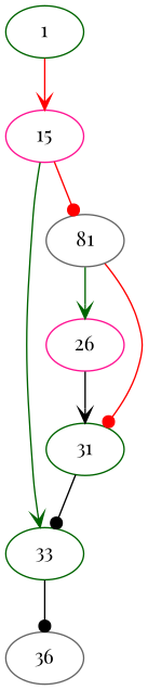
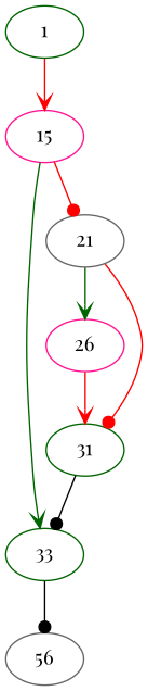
  strict digraph {
    fontname="Playfair Display"
    node [color=darkgreen fontname="Playfair Display"]
    edge [arrowhead=vee fontname="Playfair Display"]
    1 [entry=true]
    15 [color=deeppink]
    33
-   21 [color=gray40 label=81]
-   36 [color=gray40]
+   21 [color=gray40]
+   36 [color=gray40 label=56]
    26 [color=deeppink]
    31
    1 -> 15 [color=red cond=false]
    15 -> 33 [color=darkgreen cond=true]
    15 -> 21 [arrowhead=dot color=red cond=false]
    33 -> 36 [arrowhead=dot]
    21 -> 26 [color=darkgreen cond=true]
    21 -> 31 [arrowhead=dot color=red cond=false]
-   26 -> 31
+   26 -> 31 [color=red]
    31 -> 33 [arrowhead=dot]
  }
